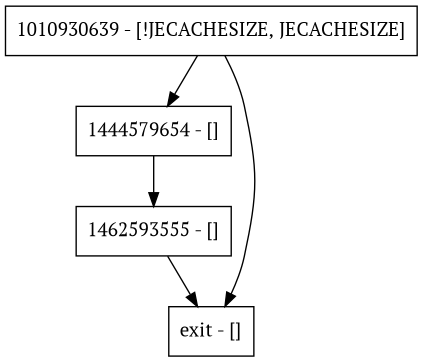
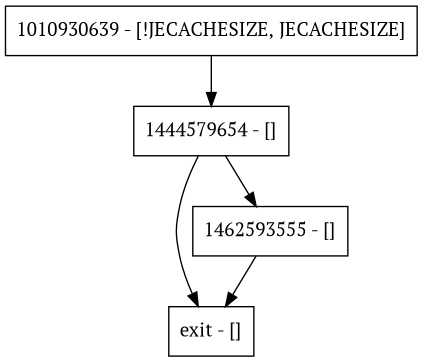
  digraph {
    fontname="PT Serif"
    node [fontname="PT Serif" shape=record]
    edge [fontname="PT Serif"]
    n1 [label="1010930639 - [!JECACHESIZE, JECACHESIZE]"]
    n2 [label="1444579654 - []"]
    n3 [label="exit - []"]
    n4 [label="1462593555 - []"]
    n1 -> n2
-   n1 -> n3
+   n2 -> n3
    n2 -> n4
    n4 -> n3
  }
